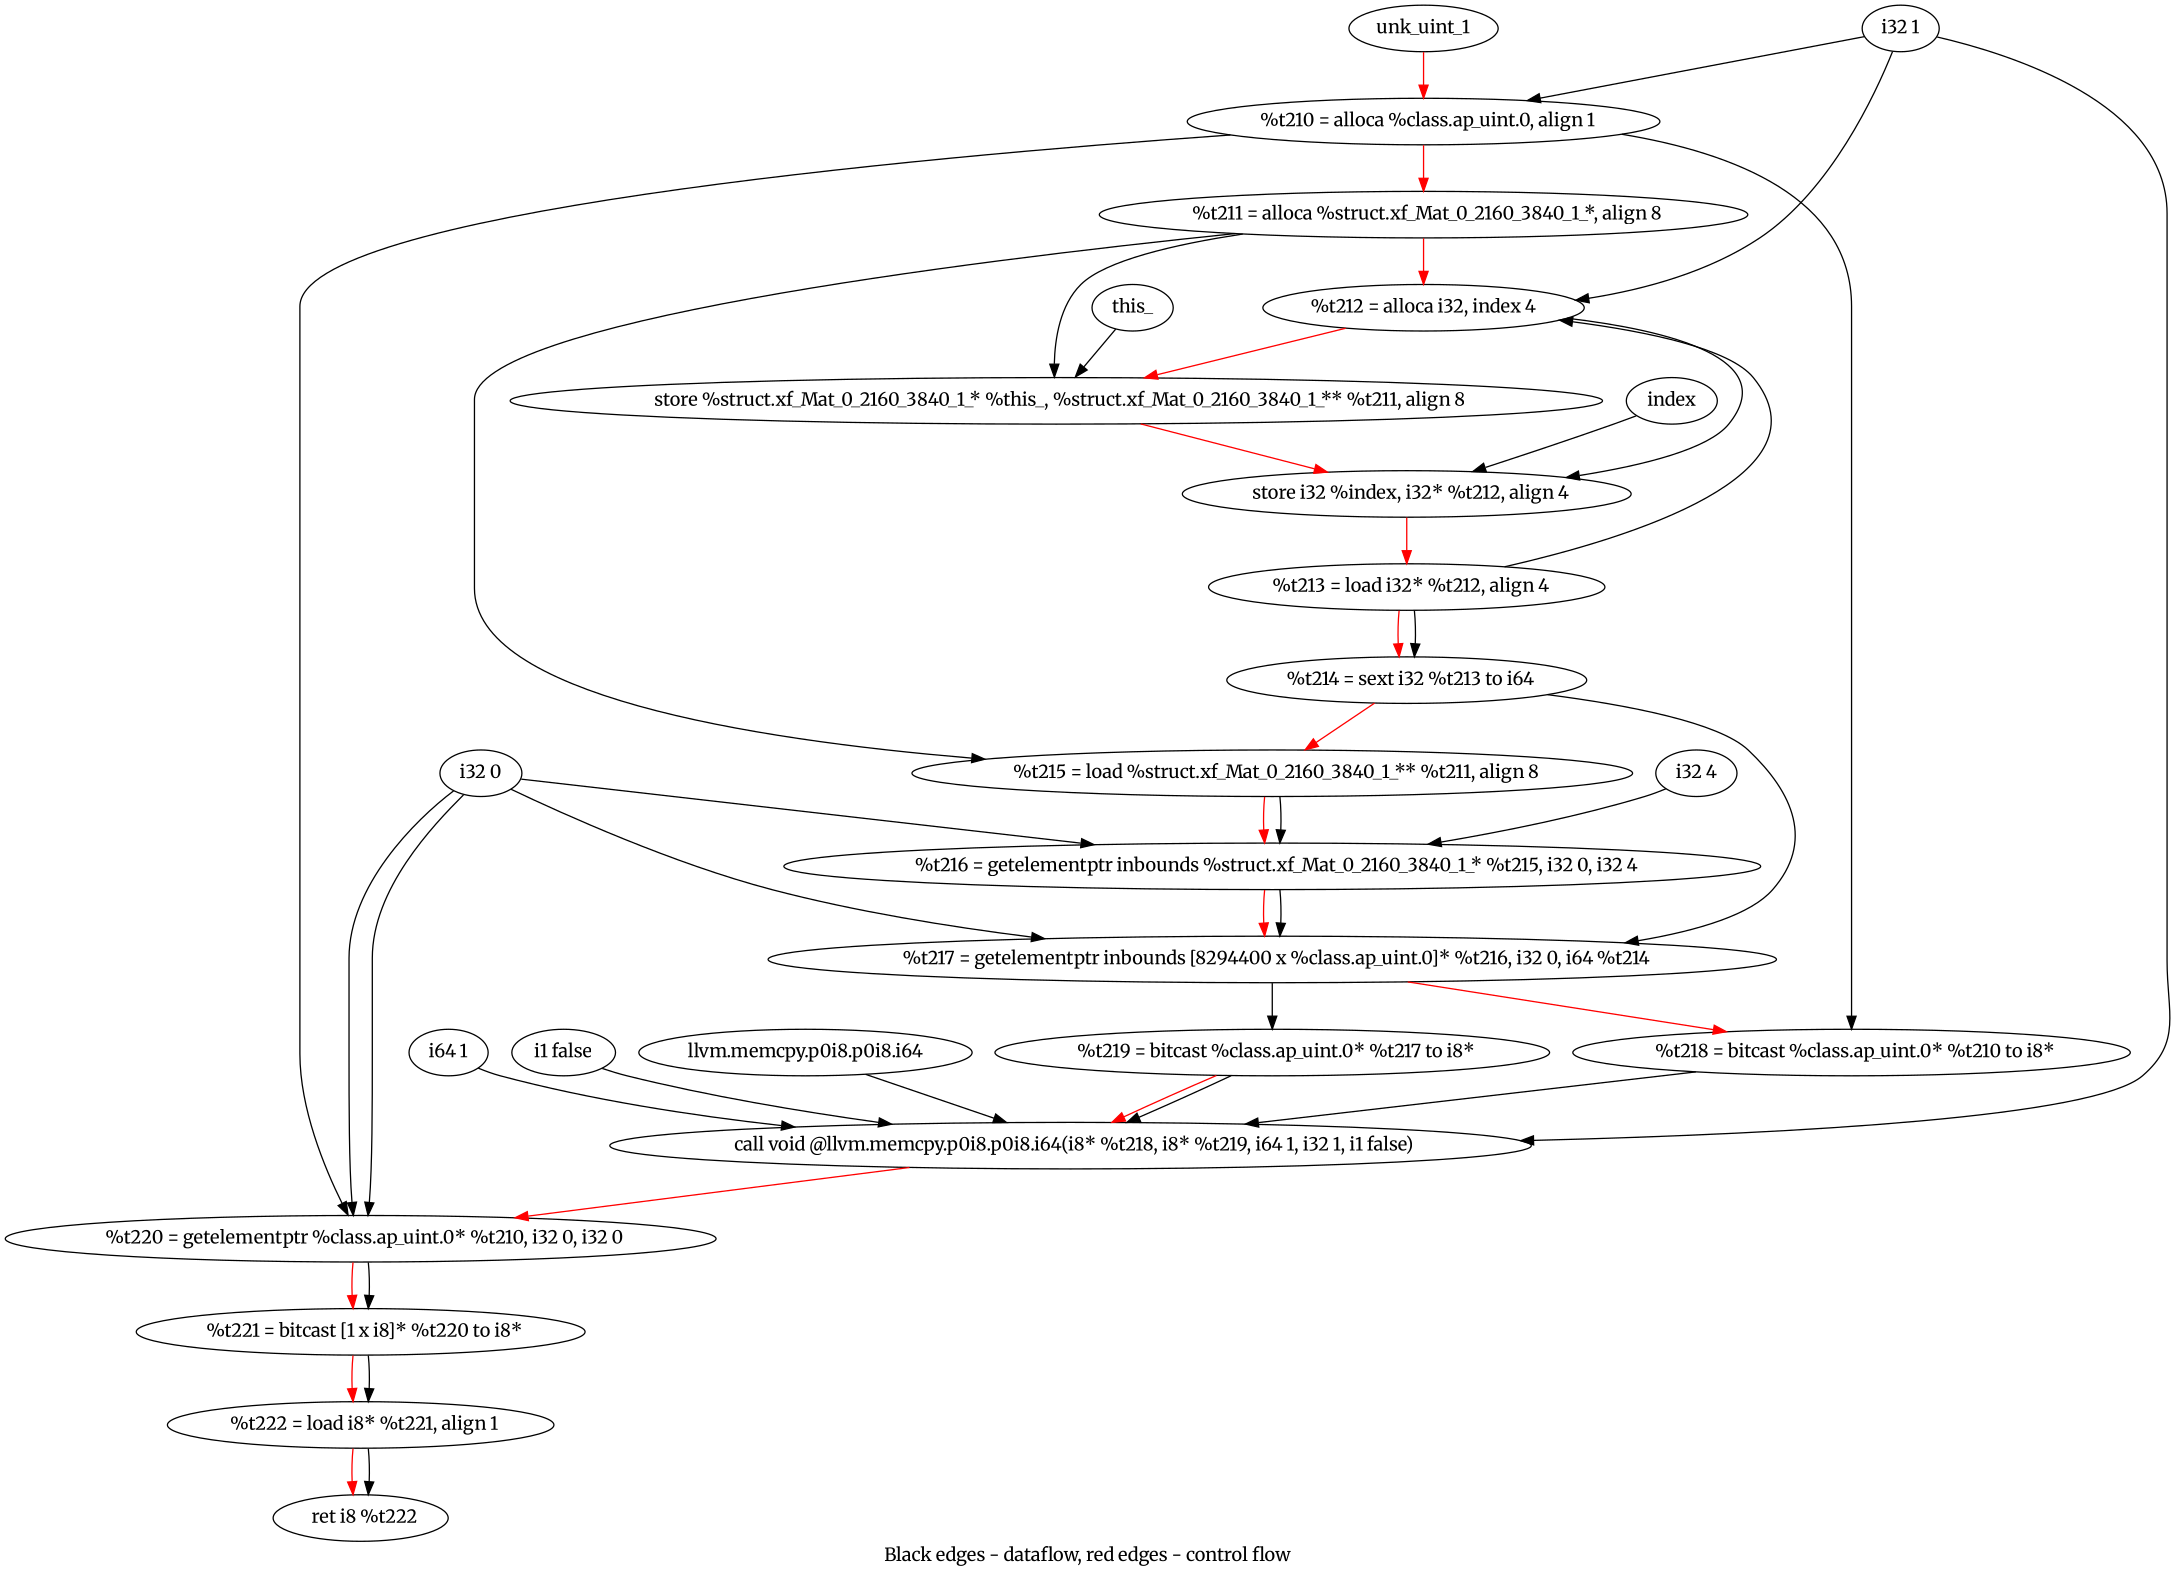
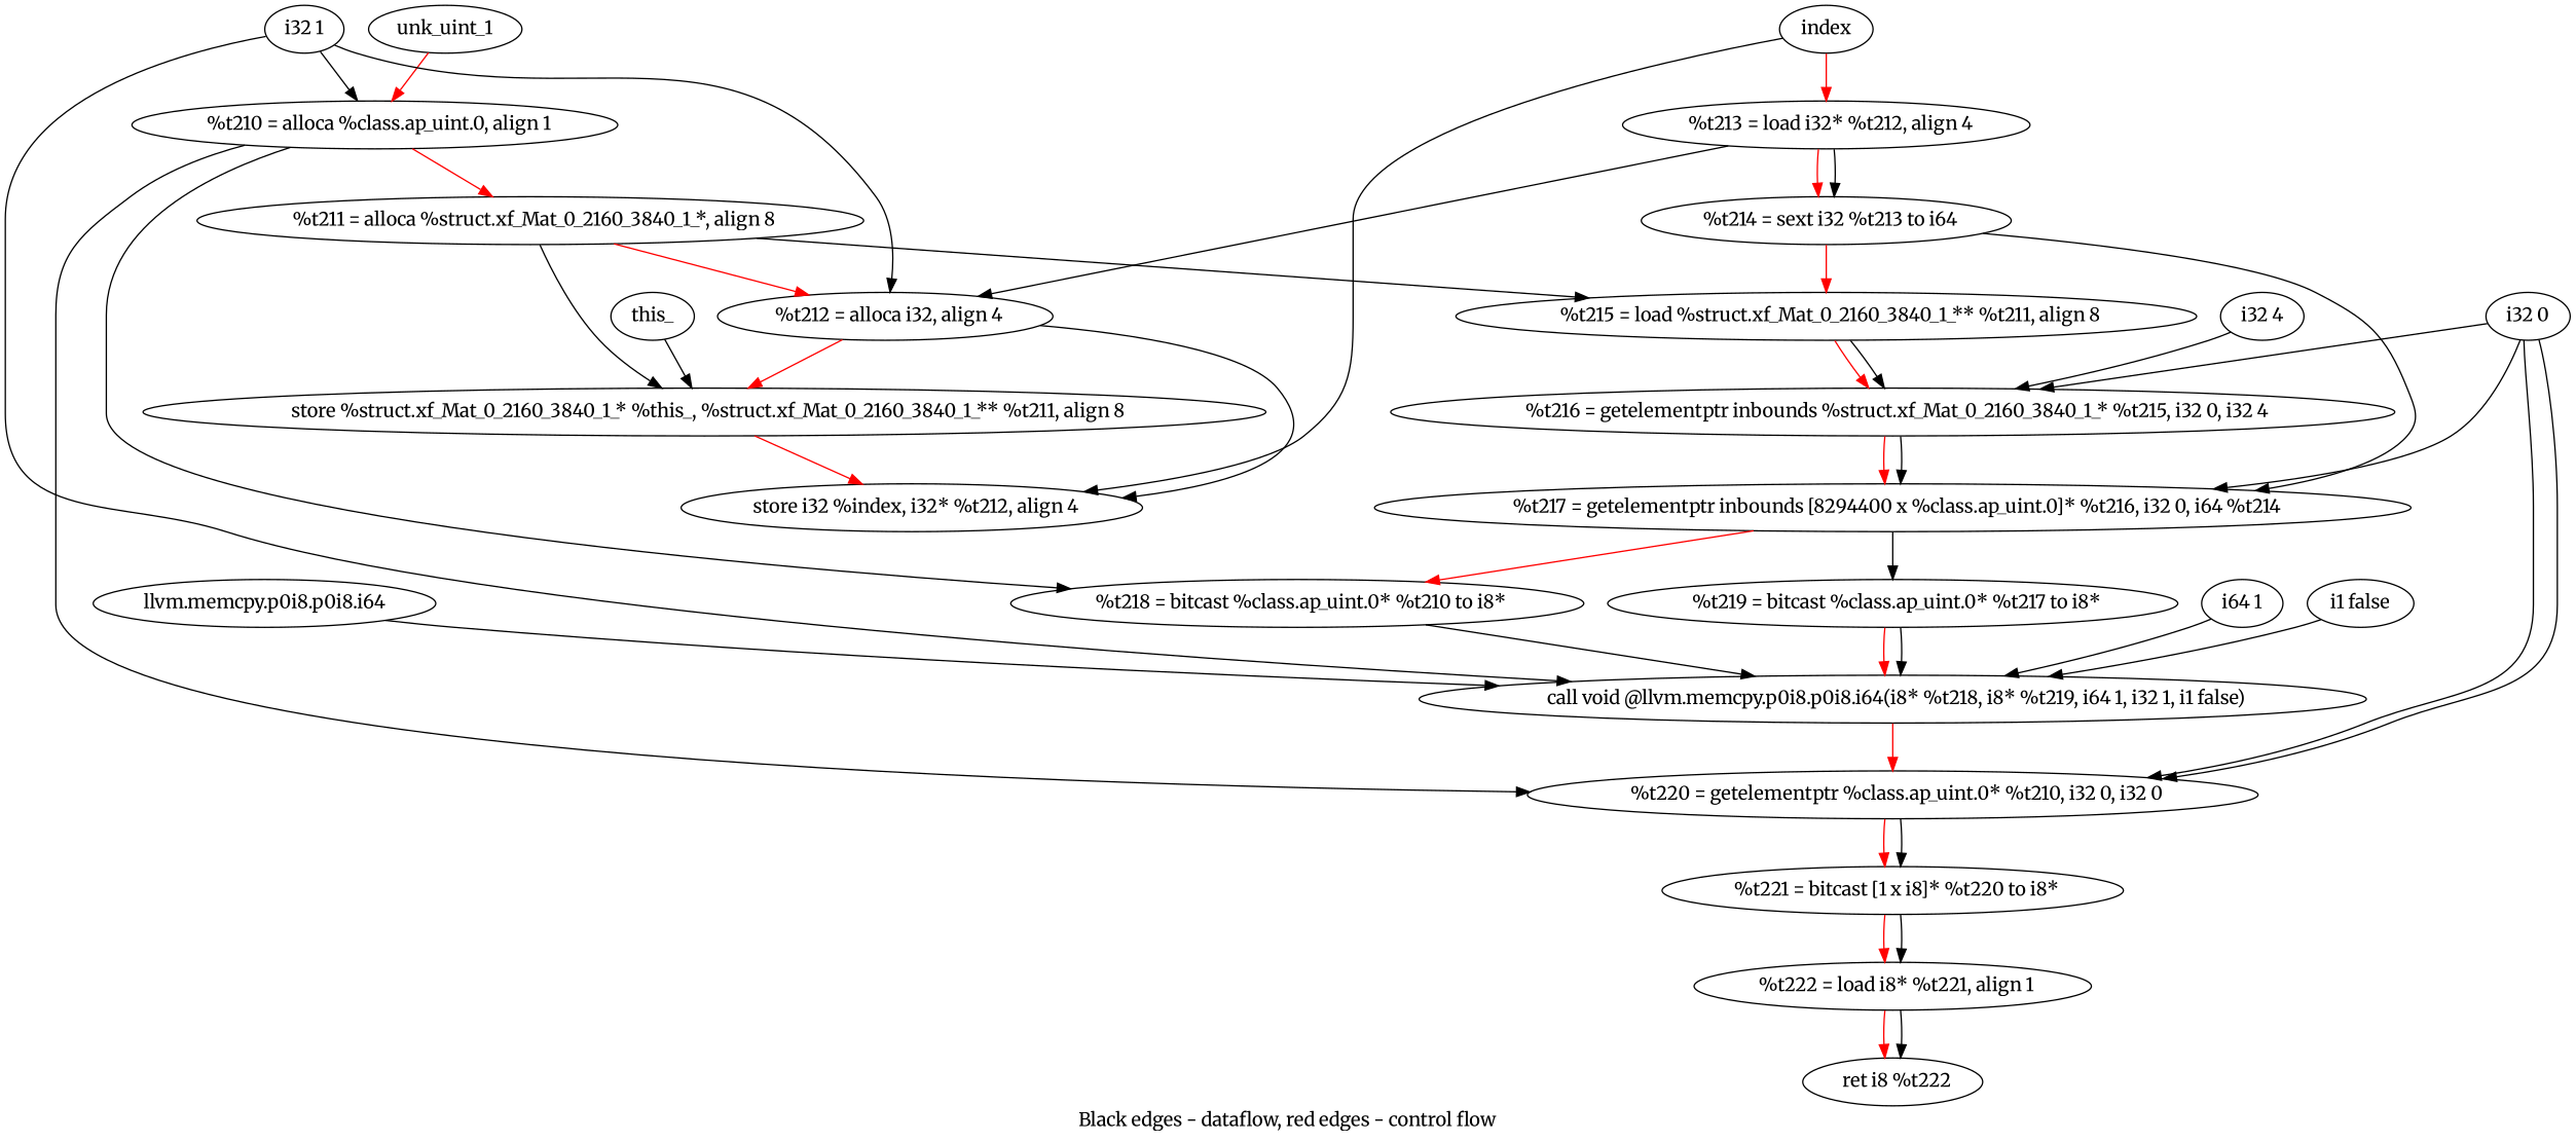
  digraph {
    compound=true
    fontname=Merriweather
    label="Black edges - dataflow, red edges - control flow"
    node [fontname=Merriweather]
    edge [fontname=Merriweather]
    n1 [label="  %t210 = alloca %class.ap_uint.0, align 1"]
    n2 [label="  %t211 = alloca %struct.xf_Mat_0_2160_3840_1_*, align 8"]
    n3 [label="  %t218 = bitcast %class.ap_uint.0* %t210 to i8*"]
    n4 [label="  %t220 = getelementptr %class.ap_uint.0* %t210, i32 0, i32 0"]
-   n5 [label="%t212 = alloca i32, index 4"]
+   n5 [label="  %t212 = alloca i32, align 4"]
    n6 [label="  store %struct.xf_Mat_0_2160_3840_1_* %this_, %struct.xf_Mat_0_2160_3840_1_** %t211, align 8"]
    n7 [label="  %t215 = load %struct.xf_Mat_0_2160_3840_1_** %t211, align 8"]
    n8 [label="  call void @llvm.memcpy.p0i8.p0i8.i64(i8* %t218, i8* %t219, i64 1, i32 1, i1 false)"]
    n9 [label="  %t221 = bitcast [1 x i8]* %t220 to i8*"]
    n10 [label="  store i32 %index, i32* %t212, align 4"]
    n11 [label="  %t216 = getelementptr inbounds %struct.xf_Mat_0_2160_3840_1_* %t215, i32 0, i32 4"]
    n12 [label="  %t213 = load i32* %t212, align 4"]
    n13 [label="  %t214 = sext i32 %t213 to i64"]
    n14 [label="  %t217 = getelementptr inbounds [8294400 x %class.ap_uint.0]* %t216, i32 0, i64 %t214"]
    n15 [label="  %t219 = bitcast %class.ap_uint.0* %t217 to i8*"]
    n16 [label="  %t222 = load i8* %t221, align 1"]
    n17 [label="  ret i8 %t222"]
    n18 [label=unk_uint_1]
    "i32 1"
    this_
    index
    "i32 0"
    "i32 4"
    "i64 1"
    "i1 false"
    "llvm.memcpy.p0i8.p0i8.i64"
    n1 -> n2 [color=red weight=2]
    n1 -> n3
    n1 -> n4
    n2 -> n5 [color=red weight=2]
    n2 -> n6
    n2 -> n7
    n3 -> n8
    n4 -> n9 [color=red weight=2]
    n4 -> n9
    n5 -> n6 [color=red weight=2]
    n5 -> n10
    n6 -> n10 [color=red weight=2]
    n7 -> n11 [color=red weight=2]
    n7 -> n11
    n8 -> n4 [color=red weight=2]
    n9 -> n16 [color=red weight=2]
    n9 -> n16
-   n10 -> n12 [color=red weight=2]
+   index -> n12 [color=red weight=2]
    n11 -> n14 [color=red weight=2]
    n11 -> n14
    n12 -> n5
    n12 -> n13 [color=red weight=2]
    n12 -> n13
    n13 -> n7 [color=red weight=2]
    n13 -> n14
    n14 -> n3 [color=red weight=2]
    n14 -> n15
    n15 -> n8 [color=red weight=2]
    n15 -> n8
    n16 -> n17 [color=red weight=2]
    n16 -> n17
    n18 -> n1 [color=red]
    "i32 1" -> n1
    "i32 1" -> n5
    "i32 1" -> n8
    this_ -> n6
    index -> n10
    "i32 0" -> n4
    "i32 0" -> n4
    "i32 0" -> n11
    "i32 0" -> n14
    "i32 4" -> n11
    "i64 1" -> n8
    "i1 false" -> n8
    "llvm.memcpy.p0i8.p0i8.i64" -> n8
  }
